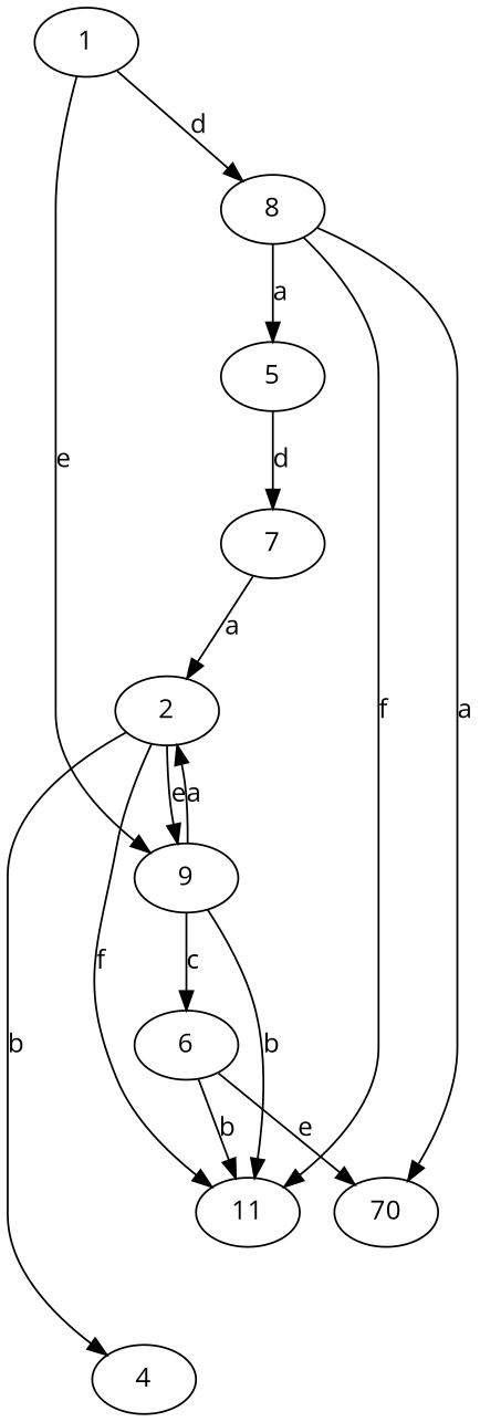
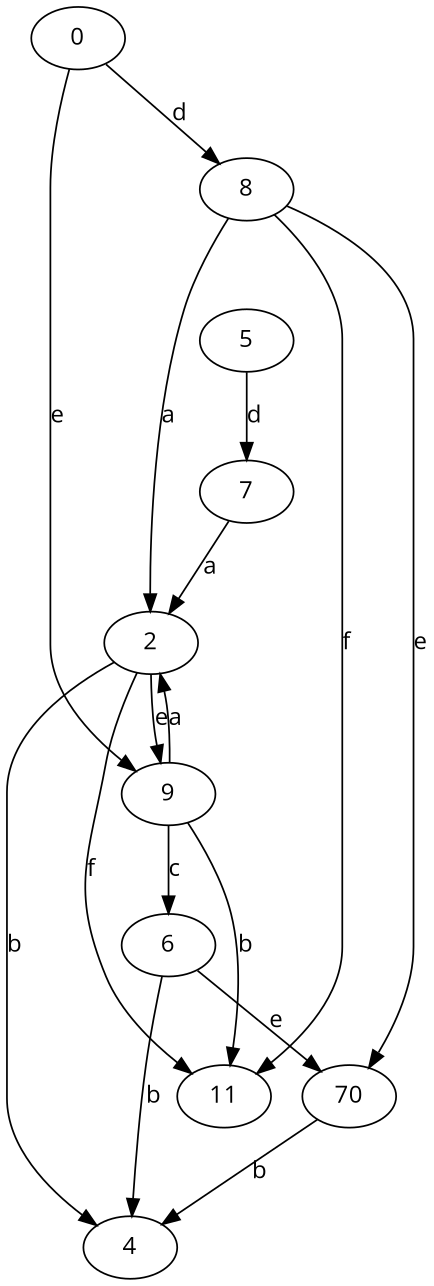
  strict digraph {
    fontname="Open Sans"
    node [fontname="Open Sans"]
    edge [fontname="Open Sans"]
    n1 [label=5]
    7
    2
-   0 [label=1]
+   0
    9
    8
    6
    11
    n9 [label=4]
    n10 [label=70]
    n1 -> 7 [label=d]
    7 -> 2 [label=a]
    2 -> 9 [label=e]
    2 -> 11 [label=f]
    2 -> n9 [label=b]
    0 -> 9 [label=e]
    0 -> 8 [label=d]
    9 -> 2 [label=a]
    9 -> 6 [label=c]
    9 -> 11 [label=b]
-   8 -> n1 [label=a]
+   8 -> 2 [label=a]
    8 -> 11 [label=f]
-   8 -> n10 [label=a]
-   6 -> 11 [label=b]
+   8 -> n10 [label=e]
+   6 -> n9 [label=b]
    6 -> n10 [label=e]
+   n10 -> n9 [label=b]
  }
